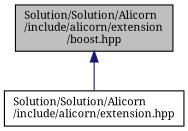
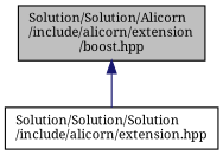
  digraph {
    fontname="Noto Serif"
    node [color=black fontname="Noto Serif" fontsize=10 shape=record style=filled]
    n1 [fillcolor=grey75 fontcolor=black height=0.2 label="Solution/Solution/Alicorn\l/include/alicorn/extension\l/boost.hpp" width=0.4]
-   n2 [fillcolor=white height=0.2 label="Solution/Solution/Alicorn\l/include/alicorn/extension.hpp" width=0.4]
+   n2 [fillcolor=white height=0.2 label="Solution/Solution/Solution\l/include/alicorn/extension.hpp" width=0.4]
    n1 -> n2 [color=midnightblue dir=back fontname="Noto Serif" fontsize=10 labelfontname=Verdana labelfontsize=10 style=solid]
  }
